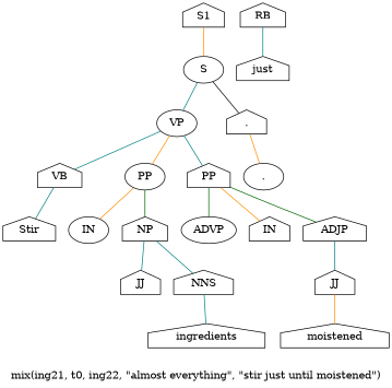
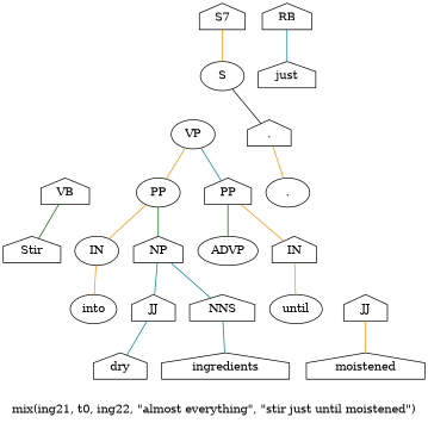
  graph {
    label="mix(ing21, t0, ing22, \"almost everything\", \"stir just until moistened\")"
    node [shape=house]
    edge [color=teal]
-   n1 [label=S1]
+   n1 [label=S7]
    n2 [label=S shape=ellipse]
    n3 [label=VP shape=ellipse]
    n4 [label="."]
    n5 [label=VB]
    n6 [label=PP shape=ellipse]
    n7 [label=PP]
    n8 [label="." shape=ellipse]
    n9 [label=Stir]
    n10 [label=IN shape=ellipse]
    n11 [label=NP]
    n12 [label=ADVP shape=ellipse]
    n13 [label=IN]
-   n14 [label=ADJP]
+   n15 [label=into shape=ellipse]
    n16 [label=JJ]
    n17 [label=NNS]
+   n18 [label=dry]
    n19 [label=ingredients]
+   n20 [label=until shape=ellipse]
    n21 [label=JJ]
    n22 [label=RB]
    n23 [label=just]
    n24 [label=moistened]
    n1 -- n2 [color=darkorange]
-   n2 -- n3
    n2 -- n4 [color=black]
-   n3 -- n5
    n3 -- n6 [color=darkorange]
    n3 -- n7
    n4 -- n8 [color=darkorange]
-   n5 -- n9
+   n5 -- n9 [color=darkgreen]
    n6 -- n10 [color=darkorange]
    n6 -- n11 [color=darkgreen]
    n7 -- n12 [color=darkgreen]
    n7 -- n13 [color=darkorange]
-   n7 -- n14 [color=darkgreen]
+   n10 -- n15 [color=darkorange]
    n11 -- n16
    n11 -- n17
-   n14 -- n21
+   n13 -- n20 [color=darkorange]
+   n16 -- n18
    n17 -- n19
    n21 -- n24 [color=darkorange]
    n22 -- n23
  }
